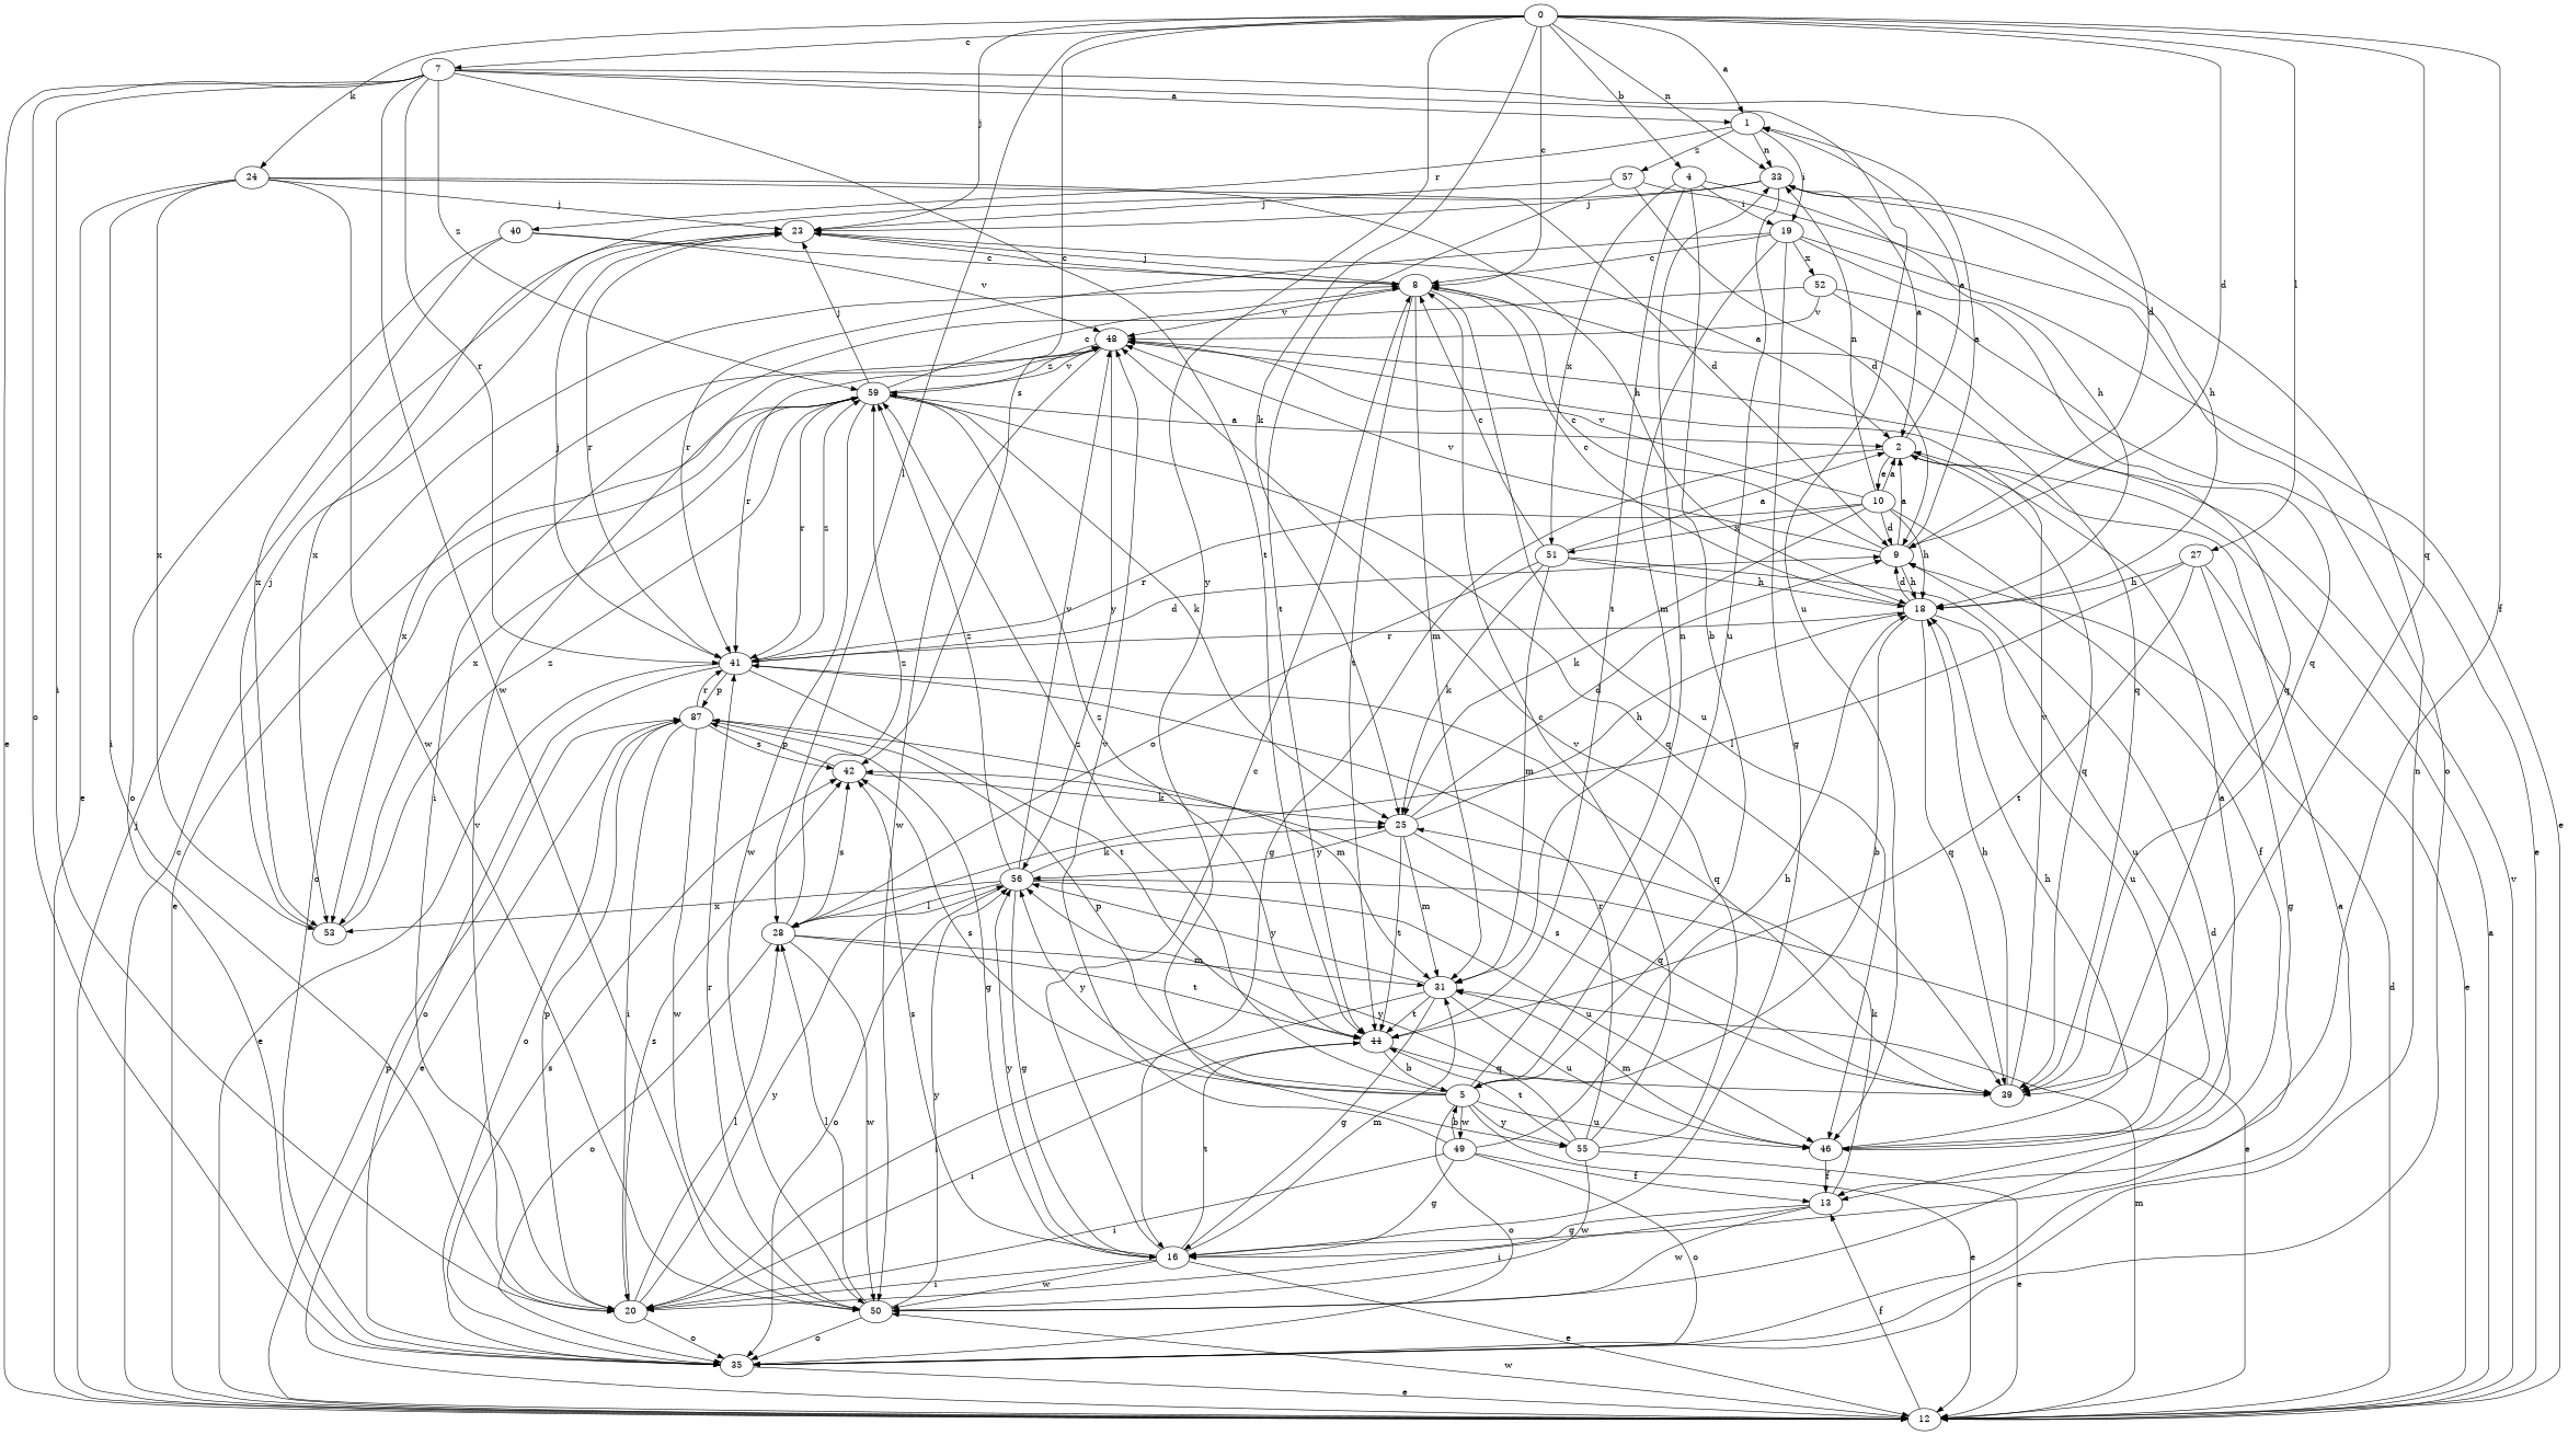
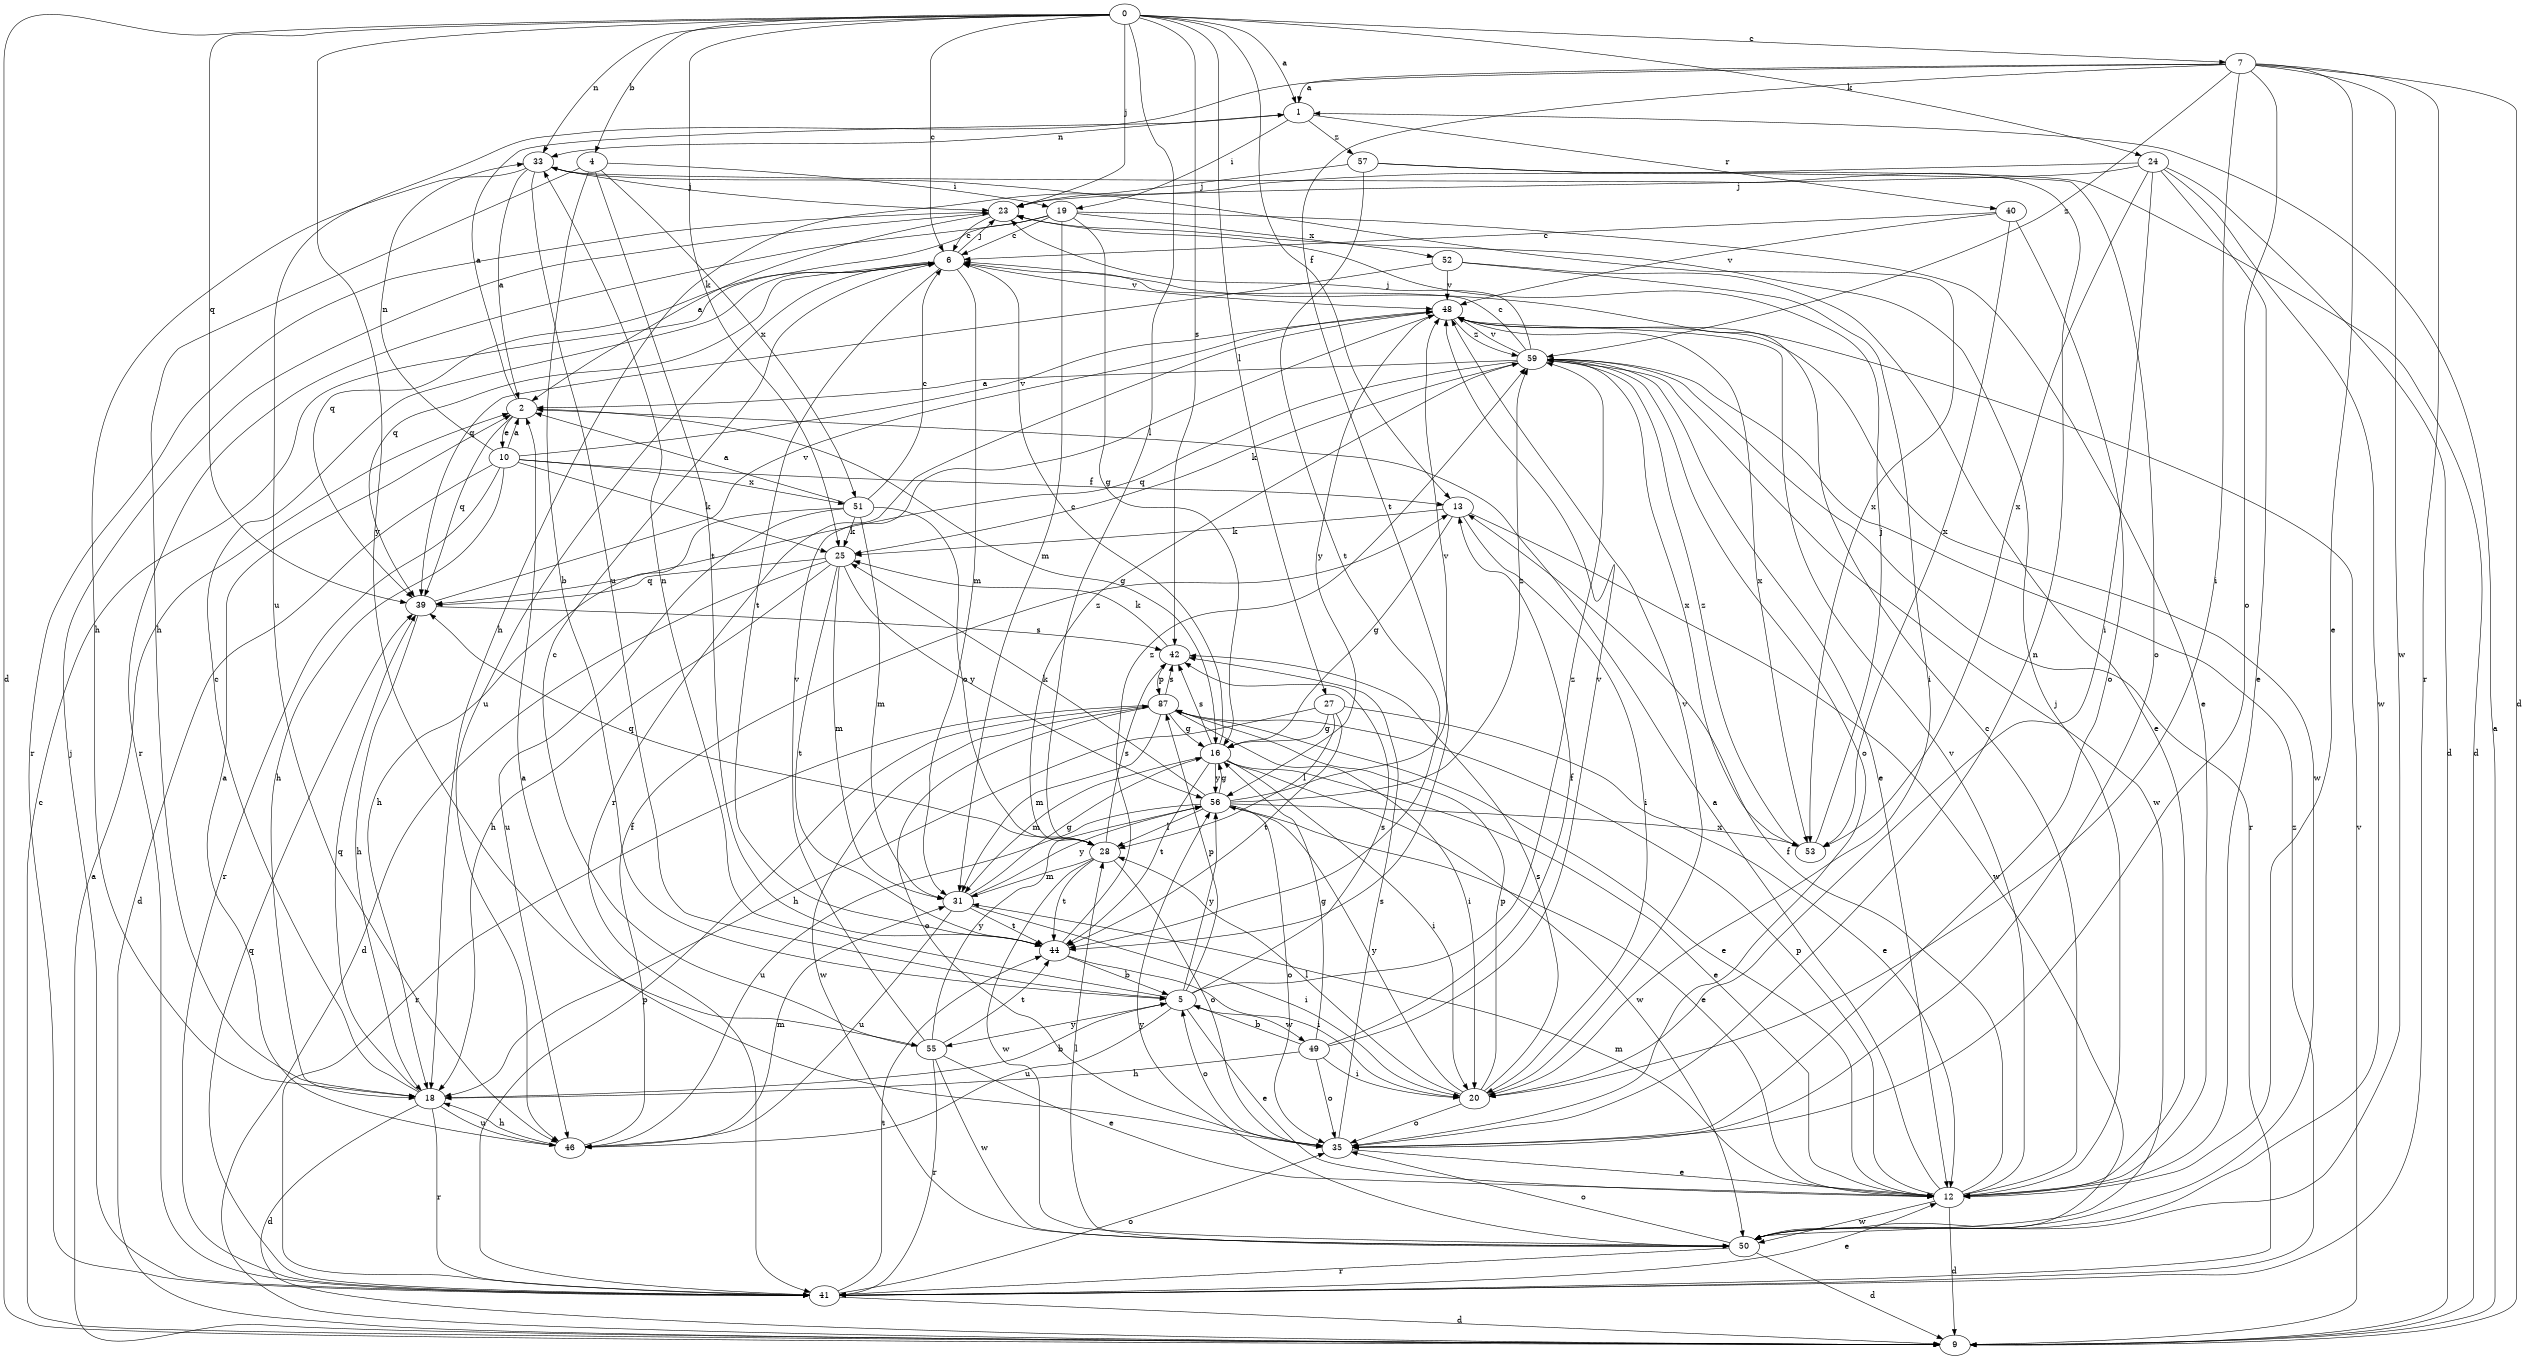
  strict digraph {
    0
    1
    4
    7
-   8
+   8 [label=6]
    9
    13
    23
    24
    25
    27
    28
    33
    39
    42
    55
    19
    40
    57
    5
    18
    44
    51
    12
    35
    46
    59
    20
    41
    50
    31
    48
    2
    16
    53
    56
    n37 [label=87]
    52
    10
    49
    0 -> 1 [label=a]
    0 -> 4 [label=b]
    0 -> 7 [label=c]
    0 -> 8 [label=c]
    0 -> 9 [label=d]
    0 -> 13 [label=f]
    0 -> 23 [label=j]
    0 -> 24 [label=k]
    0 -> 25 [label=k]
    0 -> 27 [label=l]
    0 -> 28 [label=l]
    0 -> 33 [label=n]
    0 -> 39 [label=q]
    0 -> 42 [label=s]
    0 -> 55 [label=y]
    1 -> 33 [label=n]
    1 -> 19 [label=i]
    1 -> 40 [label=r]
    1 -> 57 [label=z]
    4 -> 19 [label=i]
    4 -> 5 [label=b]
    4 -> 18 [label=h]
    4 -> 44 [label=t]
    4 -> 51 [label=x]
    7 -> 1 [label=a]
    7 -> 9 [label=d]
    7 -> 44 [label=t]
    7 -> 12 [label=e]
    7 -> 35 [label=o]
    7 -> 46 [label=u]
    7 -> 59 [label=z]
    7 -> 20 [label=i]
    7 -> 41 [label=r]
    7 -> 50 [label=w]
    8 -> 23 [label=j]
    8 -> 39 [label=q]
    8 -> 44 [label=t]
    8 -> 46 [label=u]
    8 -> 31 [label=m]
    8 -> 48 [label=v]
    9 -> 1 [label=a]
    9 -> 8 [label=c]
-   9 -> 18 [label=h]
    9 -> 48 [label=v]
    9 -> 2 [label=a]
    13 -> 25 [label=k]
    13 -> 20 [label=i]
    13 -> 50 [label=w]
    13 -> 16 [label=g]
    23 -> 8 [label=c]
    23 -> 41 [label=r]
    23 -> 2 [label=a]
    24 -> 9 [label=d]
    24 -> 23 [label=j]
    24 -> 18 [label=h]
    24 -> 12 [label=e]
    24 -> 20 [label=i]
    24 -> 50 [label=w]
    24 -> 53 [label=x]
    25 -> 9 [label=d]
    25 -> 39 [label=q]
    25 -> 18 [label=h]
    25 -> 44 [label=t]
    25 -> 31 [label=m]
    25 -> 56 [label=y]
    27 -> 28 [label=l]
    27 -> 18 [label=h]
    27 -> 44 [label=t]
    27 -> 12 [label=e]
    27 -> 16 [label=g]
-   44 -> 39 [label=q]
+   28 -> 39 [label=q]
    28 -> 42 [label=s]
    28 -> 44 [label=t]
    28 -> 35 [label=o]
    28 -> 59 [label=z]
    28 -> 50 [label=w]
    28 -> 31 [label=m]
    33 -> 23 [label=j]
    33 -> 5 [label=u]
    33 -> 18 [label=h]
    33 -> 2 [label=a]
    33 -> 53 [label=x]
    39 -> 42 [label=s]
    39 -> 18 [label=h]
    39 -> 48 [label=v]
    42 -> 25 [label=k]
    42 -> n37 [label=p]
    55 -> 8 [label=c]
    55 -> 44 [label=t]
    55 -> 12 [label=e]
    55 -> 41 [label=r]
    55 -> 50 [label=w]
    55 -> 48 [label=v]
    55 -> 56 [label=y]
    19 -> 8 [label=c]
    19 -> 39 [label=q]
    19 -> 12 [label=e]
    19 -> 41 [label=r]
    19 -> 31 [label=m]
    19 -> 16 [label=g]
    19 -> 52 [label=x]
    40 -> 8 [label=c]
    40 -> 35 [label=o]
    40 -> 48 [label=v]
    40 -> 53 [label=x]
    57 -> 9 [label=d]
    57 -> 23 [label=j]
    57 -> 44 [label=t]
    57 -> 35 [label=o]
    5 -> 33 [label=n]
    5 -> 42 [label=s]
    5 -> 55 [label=y]
    5 -> 12 [label=e]
-   5 -> 35 [label=o]
+   35 -> 5 [label=o]
    5 -> 46 [label=u]
    5 -> 59 [label=z]
    5 -> 56 [label=y]
    5 -> n37 [label=p]
    5 -> 49 [label=w]
    18 -> 8 [label=c]
    18 -> 9 [label=d]
    18 -> 39 [label=q]
    18 -> 5 [label=b]
    18 -> 46 [label=u]
    18 -> 41 [label=r]
    44 -> 5 [label=b]
    44 -> 59 [label=z]
    44 -> 20 [label=i]
    51 -> 8 [label=c]
    51 -> 25 [label=k]
    51 -> 28 [label=o]
    51 -> 18 [label=h]
    51 -> 46 [label=u]
    51 -> 31 [label=m]
    51 -> 2 [label=a]
    12 -> 8 [label=c]
    12 -> 9 [label=d]
    12 -> 13 [label=f]
    12 -> 23 [label=j]
    12 -> 50 [label=w]
    12 -> 31 [label=m]
    12 -> 48 [label=v]
    12 -> 2 [label=a]
    12 -> n37 [label=p]
    35 -> 33 [label=n]
    35 -> 42 [label=s]
    35 -> 12 [label=e]
    35 -> 2 [label=a]
    46 -> 13 [label=f]
    46 -> 18 [label=h]
    46 -> 31 [label=m]
    46 -> 2 [label=a]
    59 -> 8 [label=c]
    59 -> 23 [label=j]
    59 -> 25 [label=k]
    59 -> 39 [label=q]
    59 -> 12 [label=e]
    59 -> 35 [label=o]
    59 -> 41 [label=r]
    59 -> 50 [label=w]
    59 -> 48 [label=v]
    59 -> 2 [label=a]
    59 -> 53 [label=x]
    20 -> 28 [label=l]
    20 -> 42 [label=s]
    20 -> 35 [label=o]
    20 -> 48 [label=v]
    20 -> 56 [label=y]
    20 -> n37 [label=p]
    41 -> 9 [label=d]
    41 -> 23 [label=j]
    41 -> 39 [label=q]
    41 -> 44 [label=t]
    41 -> 12 [label=e]
    41 -> 35 [label=o]
    41 -> 59 [label=z]
    41 -> n37 [label=p]
    50 -> 9 [label=d]
    50 -> 28 [label=l]
    50 -> 35 [label=o]
    50 -> 41 [label=r]
    50 -> 56 [label=y]
    31 -> 44 [label=t]
    31 -> 46 [label=u]
    31 -> 20 [label=i]
    31 -> 16 [label=g]
    31 -> 56 [label=y]
    48 -> 59 [label=z]
    48 -> 41 [label=r]
    48 -> 50 [label=w]
    48 -> 53 [label=x]
    48 -> 56 [label=y]
    2 -> 1 [label=a]
    2 -> 39 [label=q]
    2 -> 16 [label=g]
    2 -> 10 [label=e]
    16 -> 8 [label=c]
    16 -> 42 [label=s]
    16 -> 44 [label=t]
    16 -> 12 [label=e]
    16 -> 20 [label=i]
    16 -> 50 [label=w]
    16 -> 31 [label=m]
    16 -> 56 [label=y]
    53 -> 23 [label=j]
    53 -> 59 [label=z]
    56 -> 25 [label=k]
    56 -> 28 [label=l]
    56 -> 12 [label=e]
    56 -> 35 [label=o]
    56 -> 46 [label=u]
    56 -> 59 [label=z]
    56 -> 48 [label=v]
    56 -> 16 [label=g]
    56 -> 53 [label=x]
    n37 -> 42 [label=s]
    n37 -> 12 [label=e]
    n37 -> 35 [label=o]
    n37 -> 20 [label=i]
    n37 -> 41 [label=r]
    n37 -> 50 [label=w]
    n37 -> 31 [label=m]
    n37 -> 16 [label=g]
    52 -> 39 [label=q]
    52 -> 12 [label=e]
    52 -> 20 [label=i]
    52 -> 48 [label=v]
    10 -> 9 [label=d]
    10 -> 13 [label=f]
    10 -> 25 [label=k]
    10 -> 33 [label=n]
    10 -> 18 [label=h]
    10 -> 51 [label=x]
    10 -> 41 [label=r]
    10 -> 48 [label=v]
    10 -> 2 [label=a]
    49 -> 13 [label=f]
    49 -> 5 [label=b]
    49 -> 18 [label=h]
    49 -> 35 [label=o]
    49 -> 20 [label=i]
    49 -> 48 [label=v]
    49 -> 16 [label=g]
  }
